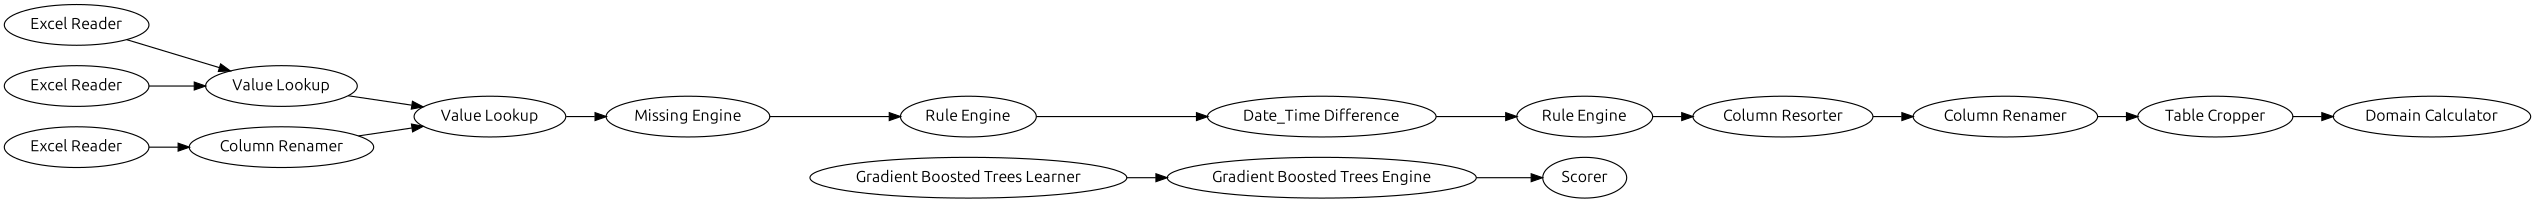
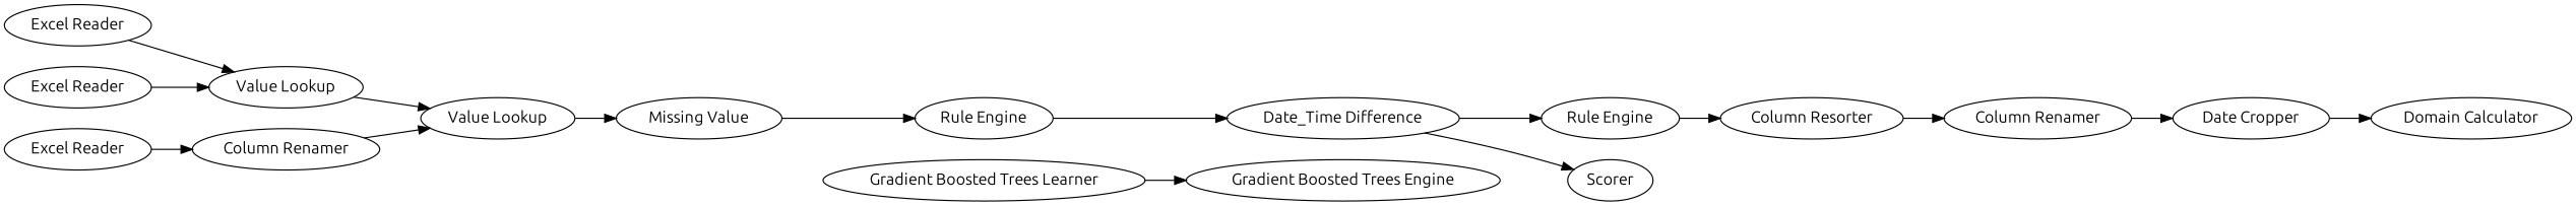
  digraph {
    fontname=Ubuntu
    rankdir=LR
    node [fontname=Ubuntu]
    edge [fontname=Ubuntu]
    n1 [label="Excel Reader"]
    n2 [label="Value Lookup"]
    n3 [label="Value Lookup"]
    n4 [label="Excel Reader"]
    n5 [label="Excel Reader"]
    n6 [label="Column Renamer"]
-   n7 [label="Missing Engine"]
+   n7 [label="Missing Value"]
    n8 [label="Rule Engine"]
    n9 [label="Date_Time Difference"]
    n10 [label="Rule Engine"]
    n11 [label="Gradient Boosted Trees Learner"]
    n12 [label="Gradient Boosted Trees Engine"]
    n13 [label=Scorer]
    n14 [label="Column Resorter"]
    n15 [label="Column Renamer"]
-   n16 [label="Table Cropper"]
+   n16 [label="Date Cropper"]
    n17 [label="Domain Calculator"]
    n1 -> n2
    n2 -> n3
    n3 -> n7
    n4 -> n2
    n5 -> n6
    n6 -> n3
    n7 -> n8
    n8 -> n9
    n9 -> n10
    n10 -> n14
    n11 -> n12
-   n12 -> n13
+   n9 -> n13
    n14 -> n15
    n15 -> n16
    n16 -> n17
  }
